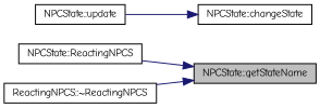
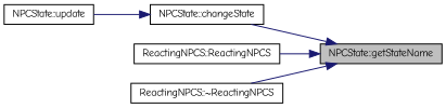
  digraph {
    fontname="Comic Neue"
    rankdir=RL
    node [color=black fillcolor=white fontname="Comic Neue" fontsize=10 shape=record style=filled]
    edge [color=midnightblue dir=back fontname="Comic Neue" fontsize=10 labelfontname=Helvetica labelfontsize=10 style=solid]
    n1 [fillcolor=grey75 fontcolor=black height=0.2 label="NPCState::getStateName" width=0.4]
    n2 [height=0.2 label="NPCState::changeState" width=0.4]
-   n3 [height=0.2 label="NPCState::ReactingNPCS" width=0.4]
+   n3 [height=0.2 label="ReactingNPCS::ReactingNPCS" width=0.4]
    n4 [height=0.2 label="ReactingNPCS::~ReactingNPCS" width=0.4]
    n5 [height=0.2 label="NPCState::update" width=0.4]
+   n1 -> n2
    n1 -> n3
    n1 -> n4
    n2 -> n5
  }
